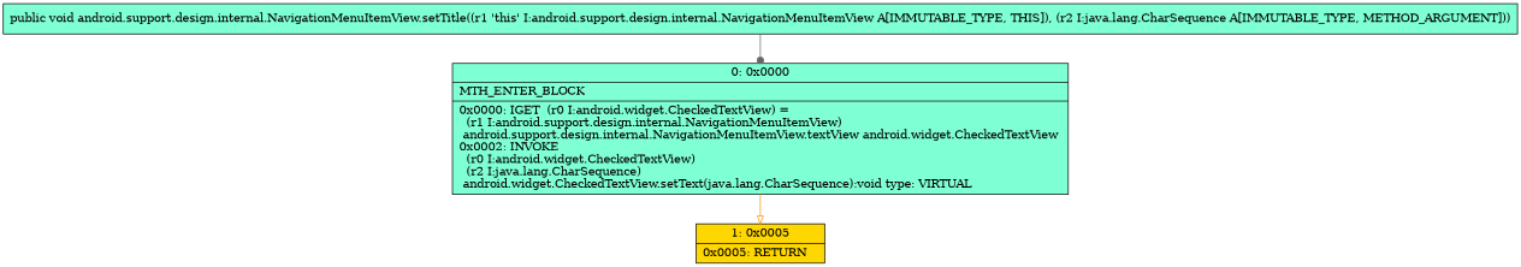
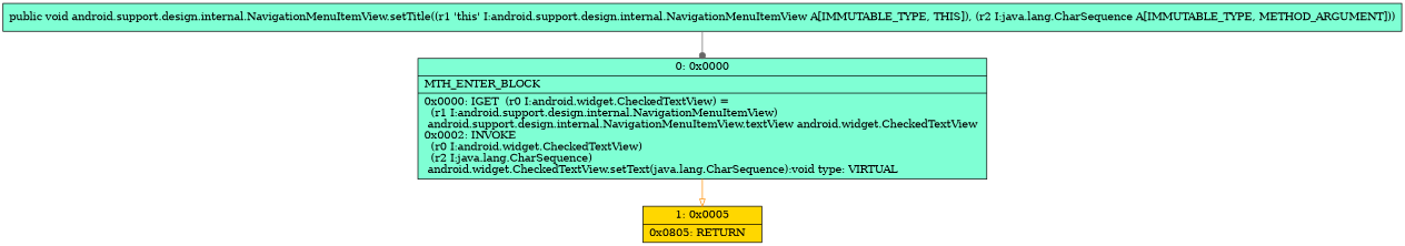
  digraph {
    node [shape=record style=filled fillcolor=aquamarine]
    n1 [label="{0\:\ 0x0000|MTH_ENTER_BLOCK\l|0x0000: IGET  (r0 I:android.widget.CheckedTextView) = \l  (r1 I:android.support.design.internal.NavigationMenuItemView)\l android.support.design.internal.NavigationMenuItemView.textView android.widget.CheckedTextView \l0x0002: INVOKE  \l  (r0 I:android.widget.CheckedTextView)\l  (r2 I:java.lang.CharSequence)\l android.widget.CheckedTextView.setText(java.lang.CharSequence):void type: VIRTUAL \l}"]
-   n2 [label="{1\:\ 0x0005|0x0005: RETURN   \l}" fillcolor=gold]
+   n2 [label="{1\:\ 0x0005|0x0805: RETURN   \l}" fillcolor=gold]
    n3 [label="{public void android.support.design.internal.NavigationMenuItemView.setTitle((r1 'this' I:android.support.design.internal.NavigationMenuItemView A[IMMUTABLE_TYPE, THIS]), (r2 I:java.lang.CharSequence A[IMMUTABLE_TYPE, METHOD_ARGUMENT])) }"]
    n1 -> n2 [color=darkorange arrowhead=onormal]
    n3 -> n1 [color=gray40 arrowhead=dot]
  }
